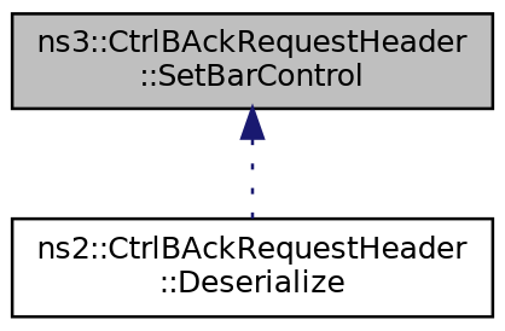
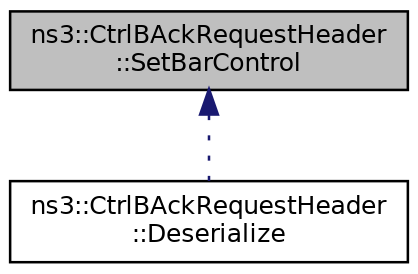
  digraph {
    rankdir=TB
    node [color=black fontname=Helvetica fontsize=10 shape=record style=filled]
    n1 [fillcolor=grey75 fontcolor=black height=0.2 label="ns3::CtrlBAckRequestHeader\l::SetBarControl" width=0.4]
-   n2 [fillcolor=white height=0.2 label="ns2::CtrlBAckRequestHeader\l::Deserialize" width=0.4]
+   n2 [fillcolor=white height=0.2 label="ns3::CtrlBAckRequestHeader\l::Deserialize" width=0.4]
    n1 -> n2 [color=midnightblue dir=back fontname=Helvetica fontsize=10 labelfontname=Helvetica labelfontsize=10 style=dotted]
  }
